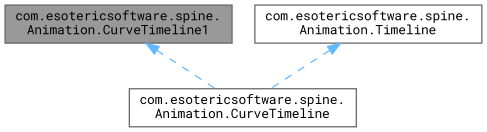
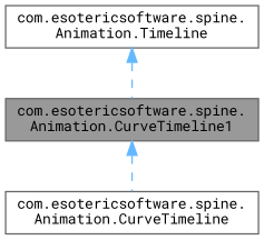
  digraph {
    fontname="Roboto Mono"
    node [color=gray40 fillcolor=white fontname="Roboto Mono" fontsize=10 shape=box style=filled]
    edge [color=steelblue1 dir=back fontname="Roboto Mono" fontsize=10 labelfontname=Helvetica labelfontsize=10 style=dashed]
    n1 [fillcolor=grey60 fontcolor=black height=0.2 label="com.esotericsoftware.spine.\lAnimation.CurveTimeline1" width=0.4]
    n2 [height=0.2 label="com.esotericsoftware.spine.\lAnimation.CurveTimeline" width=0.4]
    n3 [height=0.2 label="com.esotericsoftware.spine.\lAnimation.Timeline" width=0.4]
    n1 -> n2
-   n3 -> n2
+   n3 -> n1
  }
